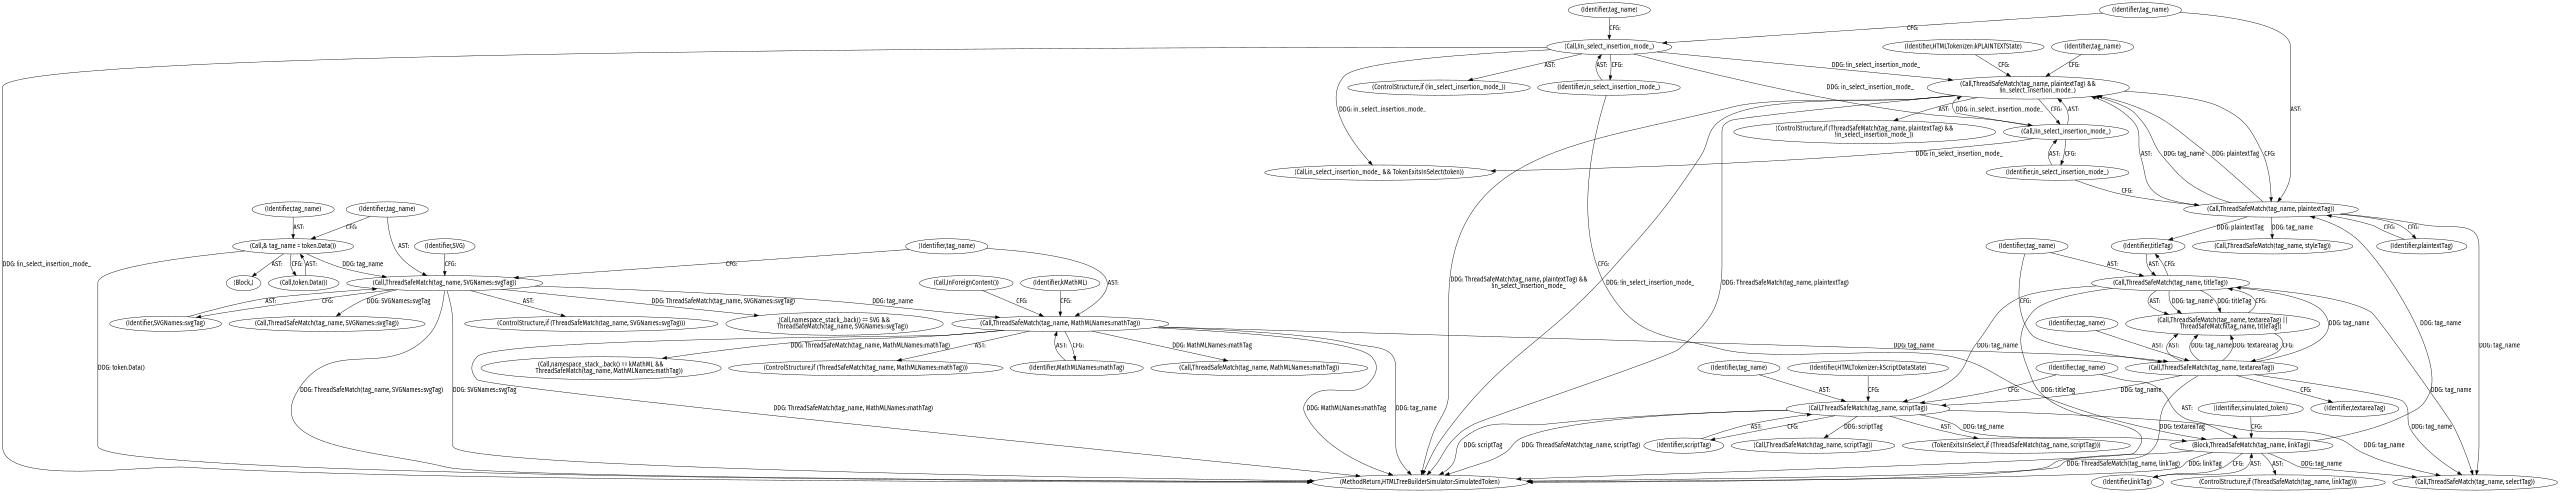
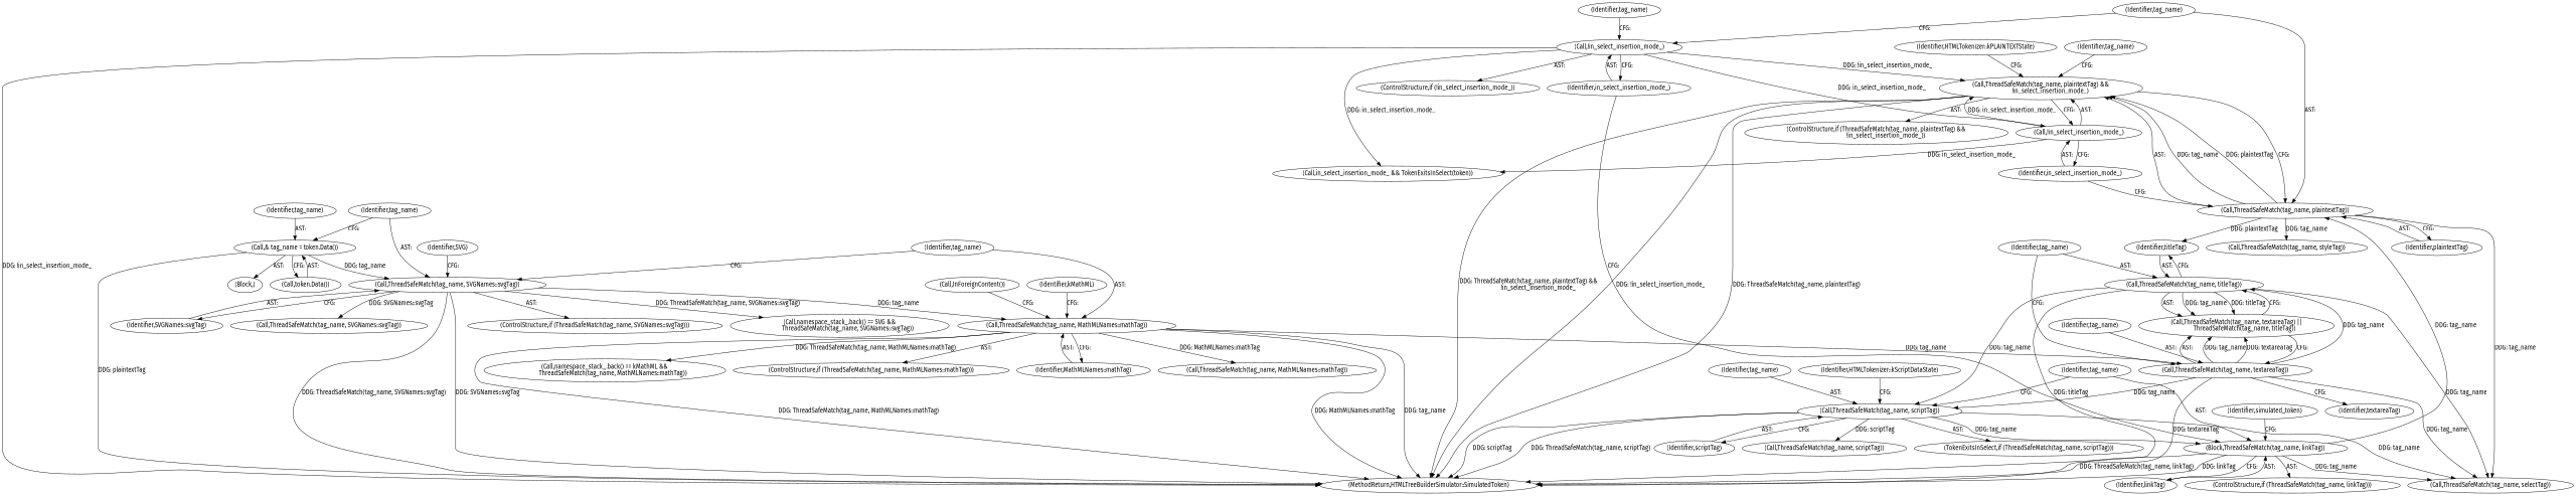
  digraph {
    fontname="Fira Sans"
    node [fontname="Fira Sans"]
    edge [fontname="Fira Sans"]
    n1 [label="(Call,ThreadSafeMatch(tag_name, plaintextTag) &&\n            !in_select_insertion_mode_)"]
    n2 [label="(Call,ThreadSafeMatch(tag_name, plaintextTag))"]
    n3 [label="(Call,!in_select_insertion_mode_)"]
    n4 [label="(MethodReturn,HTMLTreeBuilderSimulator::SimulatedToken)"]
    n5 [label="(ControlStructure,if (ThreadSafeMatch(tag_name, plaintextTag) &&\n            !in_select_insertion_mode_))"]
    n6 [label="(Identifier,plaintextTag)"]
    n7 [label="(Call,ThreadSafeMatch(tag_name, selectTag))"]
    n8 [label="(Call,ThreadSafeMatch(tag_name, styleTag))"]
    n9 [label="(Identifier,titleTag)"]
    n10 [label="(Identifier,in_select_insertion_mode_)"]
    n11 [label="(Call,in_select_insertion_mode_ && TokenExitsInSelect(token))"]
    n12 [label="(Block,ThreadSafeMatch(tag_name, linkTag))"]
    n13 [label="(ControlStructure,if (ThreadSafeMatch(tag_name, linkTag)))"]
    n14 [label="(Identifier,linkTag)"]
    n15 [label="(Call,ThreadSafeMatch(tag_name, scriptTag))"]
    n16 [label="(Identifier,scriptTag)"]
    n17 [label="(Call,ThreadSafeMatch(tag_name, scriptTag))"]
    n18 [label="(TokenExitsInSelect,if (ThreadSafeMatch(tag_name, scriptTag)))"]
    n19 [label="(Call,ThreadSafeMatch(tag_name, textareaTag))"]
    n20 [label="(Call,ThreadSafeMatch(tag_name, titleTag))"]
    n21 [label="(Call,ThreadSafeMatch(tag_name, textareaTag) ||\n          ThreadSafeMatch(tag_name, titleTag))"]
    n22 [label="(Identifier,textareaTag)"]
    n23 [label="(Call,ThreadSafeMatch(tag_name, MathMLNames::mathTag))"]
    n24 [label="(Call,namespace_stack_.back() == kMathML &&\n          ThreadSafeMatch(tag_name, MathMLNames::mathTag))"]
    n25 [label="(ControlStructure,if (ThreadSafeMatch(tag_name, MathMLNames::mathTag)))"]
    n26 [label="(Identifier,MathMLNames::mathTag)"]
    n27 [label="(Call,ThreadSafeMatch(tag_name, MathMLNames::mathTag))"]
    n28 [label="(Call,ThreadSafeMatch(tag_name, SVGNames::svgTag))"]
    n29 [label="(ControlStructure,if (ThreadSafeMatch(tag_name, SVGNames::svgTag)))"]
    n30 [label="(Call,namespace_stack_.back() == SVG &&\n          ThreadSafeMatch(tag_name, SVGNames::svgTag))"]
    n31 [label="(Identifier,SVGNames::svgTag)"]
    n32 [label="(Call,ThreadSafeMatch(tag_name, SVGNames::svgTag))"]
    n33 [label="(Call,& tag_name = token.Data())"]
    n34 [label="(Block,)"]
    n35 [label="(Call,token.Data())"]
    n36 [label="(Call,!in_select_insertion_mode_)"]
    n37 [label="(Identifier,in_select_insertion_mode_)"]
    n38 [label="(ControlStructure,if (!in_select_insertion_mode_))"]
    n39 [label="(Identifier,tag_name)"]
    n40 [label="(Identifier,tag_name)"]
    n41 [label="(Identifier,HTMLTokenizer::kPLAINTEXTState)"]
    n42 [label="(Identifier,tag_name)"]
    n43 [label="(Identifier,HTMLTokenizer::kScriptDataState)"]
    n44 [label="(Identifier,tag_name)"]
    n45 [label="(Identifier,tag_name)"]
    n46 [label="(Identifier,tag_name)"]
    n47 [label="(Call,InForeignContent())"]
    n48 [label="(Identifier,simulated_token)"]
    n49 [label="(Identifier,SVG)"]
    n50 [label="(Identifier,kMathML)"]
    n51 [label="(Identifier,tag_name)"]
    n52 [label="(Identifier,tag_name)"]
    n53 [label="(Identifier,tag_name)"]
    n54 [label="(Identifier,tag_name)"]
    n1 -> n2 [label="CFG: "]
    n1 -> n3 [label="CFG: "]
    n1 -> n4 [label="DDG: ThreadSafeMatch(tag_name, plaintextTag)"]
    n1 -> n4 [label="DDG: !in_select_insertion_mode_"]
    n1 -> n4 [label="DDG: ThreadSafeMatch(tag_name, plaintextTag) &&\n            !in_select_insertion_mode_"]
    n1 -> n5 [label="AST: "]
    n2 -> n1 [label="AST: "]
    n2 -> n1 [label="DDG: tag_name"]
    n2 -> n1 [label="DDG: plaintextTag"]
    n2 -> n6 [label="CFG: "]
    n2 -> n7 [label="DDG: tag_name"]
    n2 -> n8 [label="DDG: tag_name"]
    n2 -> n9 [label="DDG: plaintextTag"]
    n3 -> n1 [label="AST: "]
    n3 -> n1 [label="DDG: in_select_insertion_mode_"]
    n3 -> n10 [label="CFG: "]
    n3 -> n11 [label="DDG: in_select_insertion_mode_"]
-   n6 -> n2 [label="CFG: "]
+   n6 -> n2 [label="AST: "]
    n9 -> n20 [label="AST: "]
    n10 -> n2 [label="CFG: "]
    n10 -> n3 [label="AST: "]
    n12 -> n2 [label="DDG: tag_name"]
    n12 -> n4 [label="DDG: ThreadSafeMatch(tag_name, linkTag)"]
    n12 -> n4 [label="DDG: linkTag"]
    n12 -> n7 [label="DDG: tag_name"]
    n12 -> n13 [label="AST: "]
    n12 -> n14 [label="CFG: "]
    n14 -> n12 [label="AST: "]
    n15 -> n4 [label="DDG: ThreadSafeMatch(tag_name, scriptTag)"]
    n15 -> n4 [label="DDG: scriptTag"]
    n15 -> n7 [label="DDG: tag_name"]
    n15 -> n12 [label="DDG: tag_name"]
    n15 -> n16 [label="CFG: "]
    n15 -> n17 [label="DDG: scriptTag"]
    n15 -> n18 [label="AST: "]
    n16 -> n15 [label="AST: "]
    n19 -> n4 [label="DDG: textareaTag"]
    n19 -> n7 [label="DDG: tag_name"]
    n19 -> n15 [label="DDG: tag_name"]
    n19 -> n20 [label="DDG: tag_name"]
    n19 -> n21 [label="AST: "]
    n19 -> n21 [label="DDG: tag_name"]
    n19 -> n21 [label="DDG: textareaTag"]
    n19 -> n22 [label="CFG: "]
    n20 -> n4 [label="DDG: titleTag"]
    n20 -> n7 [label="DDG: tag_name"]
    n20 -> n9 [label="CFG: "]
    n20 -> n15 [label="DDG: tag_name"]
    n20 -> n21 [label="AST: "]
    n20 -> n21 [label="DDG: tag_name"]
    n20 -> n21 [label="DDG: titleTag"]
    n21 -> n19 [label="CFG: "]
    n21 -> n20 [label="CFG: "]
    n23 -> n4 [label="DDG: MathMLNames::mathTag"]
    n23 -> n4 [label="DDG: tag_name"]
    n23 -> n4 [label="DDG: ThreadSafeMatch(tag_name, MathMLNames::mathTag)"]
    n23 -> n19 [label="DDG: tag_name"]
    n23 -> n24 [label="DDG: ThreadSafeMatch(tag_name, MathMLNames::mathTag)"]
    n23 -> n25 [label="AST: "]
    n23 -> n26 [label="CFG: "]
    n23 -> n27 [label="DDG: MathMLNames::mathTag"]
    n26 -> n23 [label="AST: "]
    n28 -> n4 [label="DDG: ThreadSafeMatch(tag_name, SVGNames::svgTag)"]
    n28 -> n4 [label="DDG: SVGNames::svgTag"]
    n28 -> n23 [label="DDG: tag_name"]
    n28 -> n29 [label="AST: "]
    n28 -> n30 [label="DDG: ThreadSafeMatch(tag_name, SVGNames::svgTag)"]
    n28 -> n31 [label="CFG: "]
    n28 -> n32 [label="DDG: SVGNames::svgTag"]
    n31 -> n28 [label="AST: "]
-   n33 -> n4 [label="DDG: token.Data()"]
+   n33 -> n4 [label="DDG: plaintextTag"]
    n33 -> n28 [label="DDG: tag_name"]
    n33 -> n34 [label="AST: "]
    n33 -> n35 [label="CFG: "]
    n35 -> n33 [label="AST: "]
    n36 -> n1 [label="DDG: !in_select_insertion_mode_"]
    n36 -> n3 [label="DDG: in_select_insertion_mode_"]
    n36 -> n4 [label="DDG: !in_select_insertion_mode_"]
    n36 -> n11 [label="DDG: in_select_insertion_mode_"]
    n36 -> n37 [label="CFG: "]
    n36 -> n38 [label="AST: "]
    n37 -> n12 [label="CFG: "]
    n37 -> n36 [label="AST: "]
    n39 -> n12 [label="AST: "]
    n39 -> n15 [label="CFG: "]
    n40 -> n28 [label="AST: "]
    n40 -> n33 [label="CFG: "]
    n41 -> n1 [label="CFG: "]
    n42 -> n33 [label="AST: "]
    n43 -> n15 [label="CFG: "]
    n44 -> n19 [label="CFG: "]
    n44 -> n20 [label="AST: "]
    n45 -> n36 [label="CFG: "]
    n46 -> n15 [label="AST: "]
    n47 -> n23 [label="CFG: "]
    n48 -> n12 [label="CFG: "]
    n49 -> n28 [label="CFG: "]
    n50 -> n23 [label="CFG: "]
    n51 -> n23 [label="AST: "]
    n51 -> n28 [label="CFG: "]
    n52 -> n19 [label="AST: "]
    n53 -> n2 [label="AST: "]
    n53 -> n36 [label="CFG: "]
    n54 -> n1 [label="CFG: "]
  }
